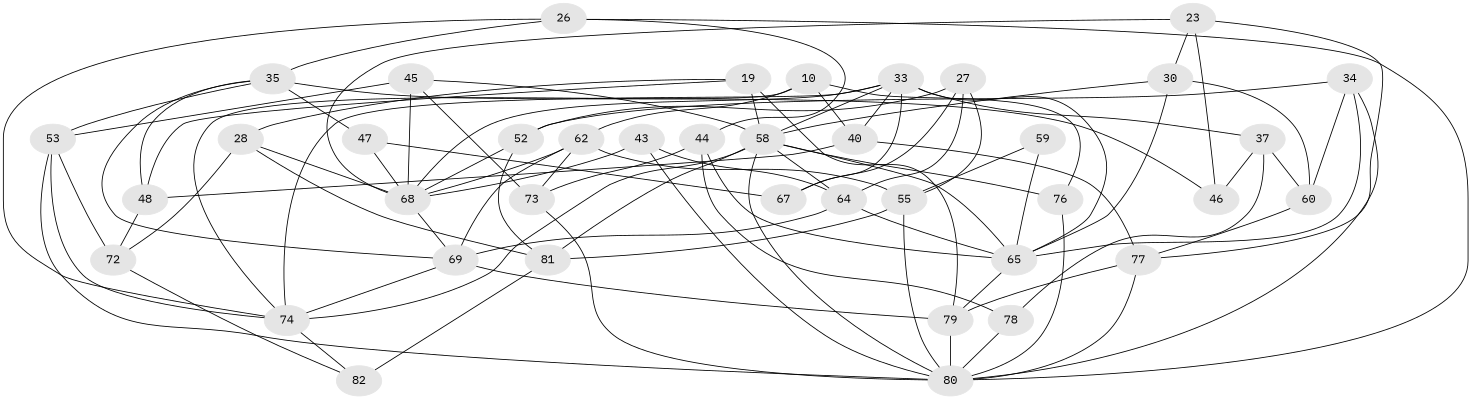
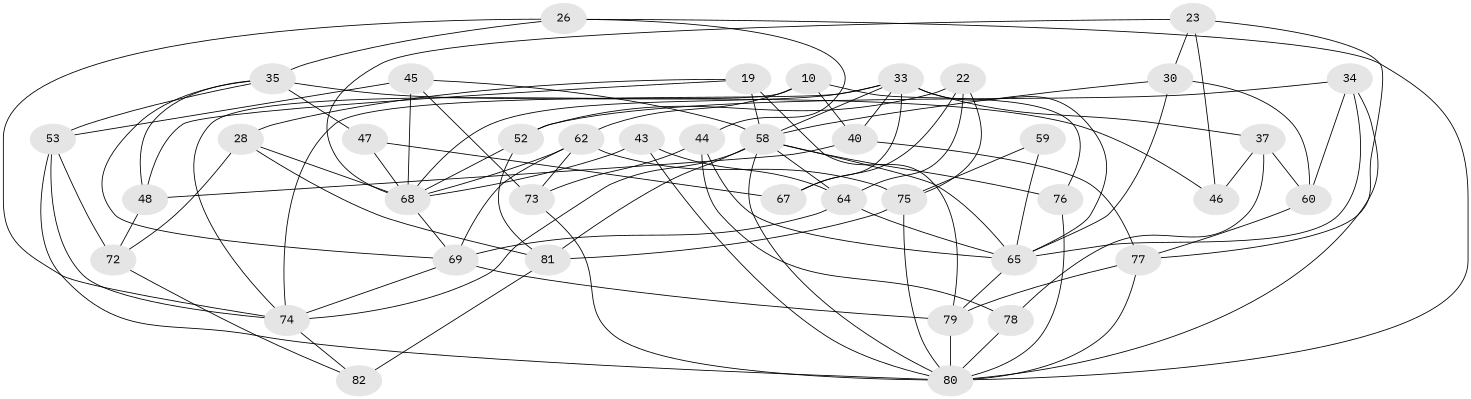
  graph {
    fontname="IBM Plex Mono"
    node [color=gray90 fontname="IBM Plex Mono" style=filled]
    edge [fontname="IBM Plex Mono"]
    10 [super="+5"]
    40 [super="+38"]
    62 [super="+36"]
    74 [super="+56"]
    76
    48
    77 [super="+54"]
-   75 [super="+29" label=55]
+   75 [super="+29"]
    68 [super="+9+20+50"]
    69 [super="+4+6"]
    73
    82
    80 [super="+8+31+57+70"]
    19 [super="+2"]
    28
    58 [super="+11+49+17"]
    79 [super="+71"]
    72
    81 [super="+41"]
    64 [super="+63"]
    65 [super="+61+51"]
-   22 [label=27]
+   22
    52
    67 [super="+32"]
    23
    30
    46
    60
    35 [super="+25"]
    47
    53 [super="+42"]
    26
    44
    78
    33 [super="+27+18"]
    37
    34
    43
    45 [super="+24"]
    59
    10 -- 40 [weight=2]
    10 -- 62
    10 -- 74
    10 -- 76 [weight=2]
    40 -- 48
    40 -- 77
    62 -- 75
    62 -- 68
    62 -- 69 [weight=2]
    62 -- 73
    74 -- 82
    76 -- 80
    48 -- 72
    77 -- 80 [weight=2]
    77 -- 79
    75 -- 80
    75 -- 81
    68 -- 69
    69 -- 74
    69 -- 79
    73 -- 80
    19 -- 48
    19 -- 28
    19 -- 58 [weight=2]
    19 -- 79 [weight=2]
    28 -- 68
    28 -- 72
    28 -- 81
    58 -- 74
    58 -- 76
    58 -- 80 [weight=3]
    58 -- 81
    58 -- 64
    58 -- 65
    79 -- 80
    72 -- 82
    81 -- 82 [weight=2]
    64 -- 69 [weight=2]
    64 -- 65
    65 -- 79
    22 -- 75
    22 -- 64
    22 -- 52
    22 -- 67
    52 -- 68
    52 -- 81
    23 -- 77
    23 -- 68
    23 -- 30
    23 -- 46
    30 -- 58
    30 -- 65
    30 -- 60
    60 -- 77
    35 -- 48
    35 -- 69
    35 -- 46 [weight=2]
    35 -- 47 [weight=2]
    35 -- 53
    47 -- 68
    47 -- 67
    53 -- 74
    53 -- 80
    53 -- 72
    26 -- 74
    26 -- 80
    26 -- 35
    26 -- 44
    44 -- 73
    44 -- 65
    44 -- 78
    78 -- 80 [weight=2]
    33 -- 40 [weight=2]
    33 -- 74
    33 -- 68
    33 -- 58
    33 -- 65 [weight=2]
    33 -- 67 [weight=2]
    33 -- 37
    37 -- 46
    37 -- 60
    37 -- 78
    34 -- 80
    34 -- 65
    34 -- 52
    34 -- 60
    43 -- 68 [weight=2]
    43 -- 80
    43 -- 64
    45 -- 68 [weight=2]
    45 -- 73
    45 -- 58 [weight=2]
    45 -- 53 [weight=3]
    59 -- 75 [weight=2]
    59 -- 65 [weight=2]
  }
